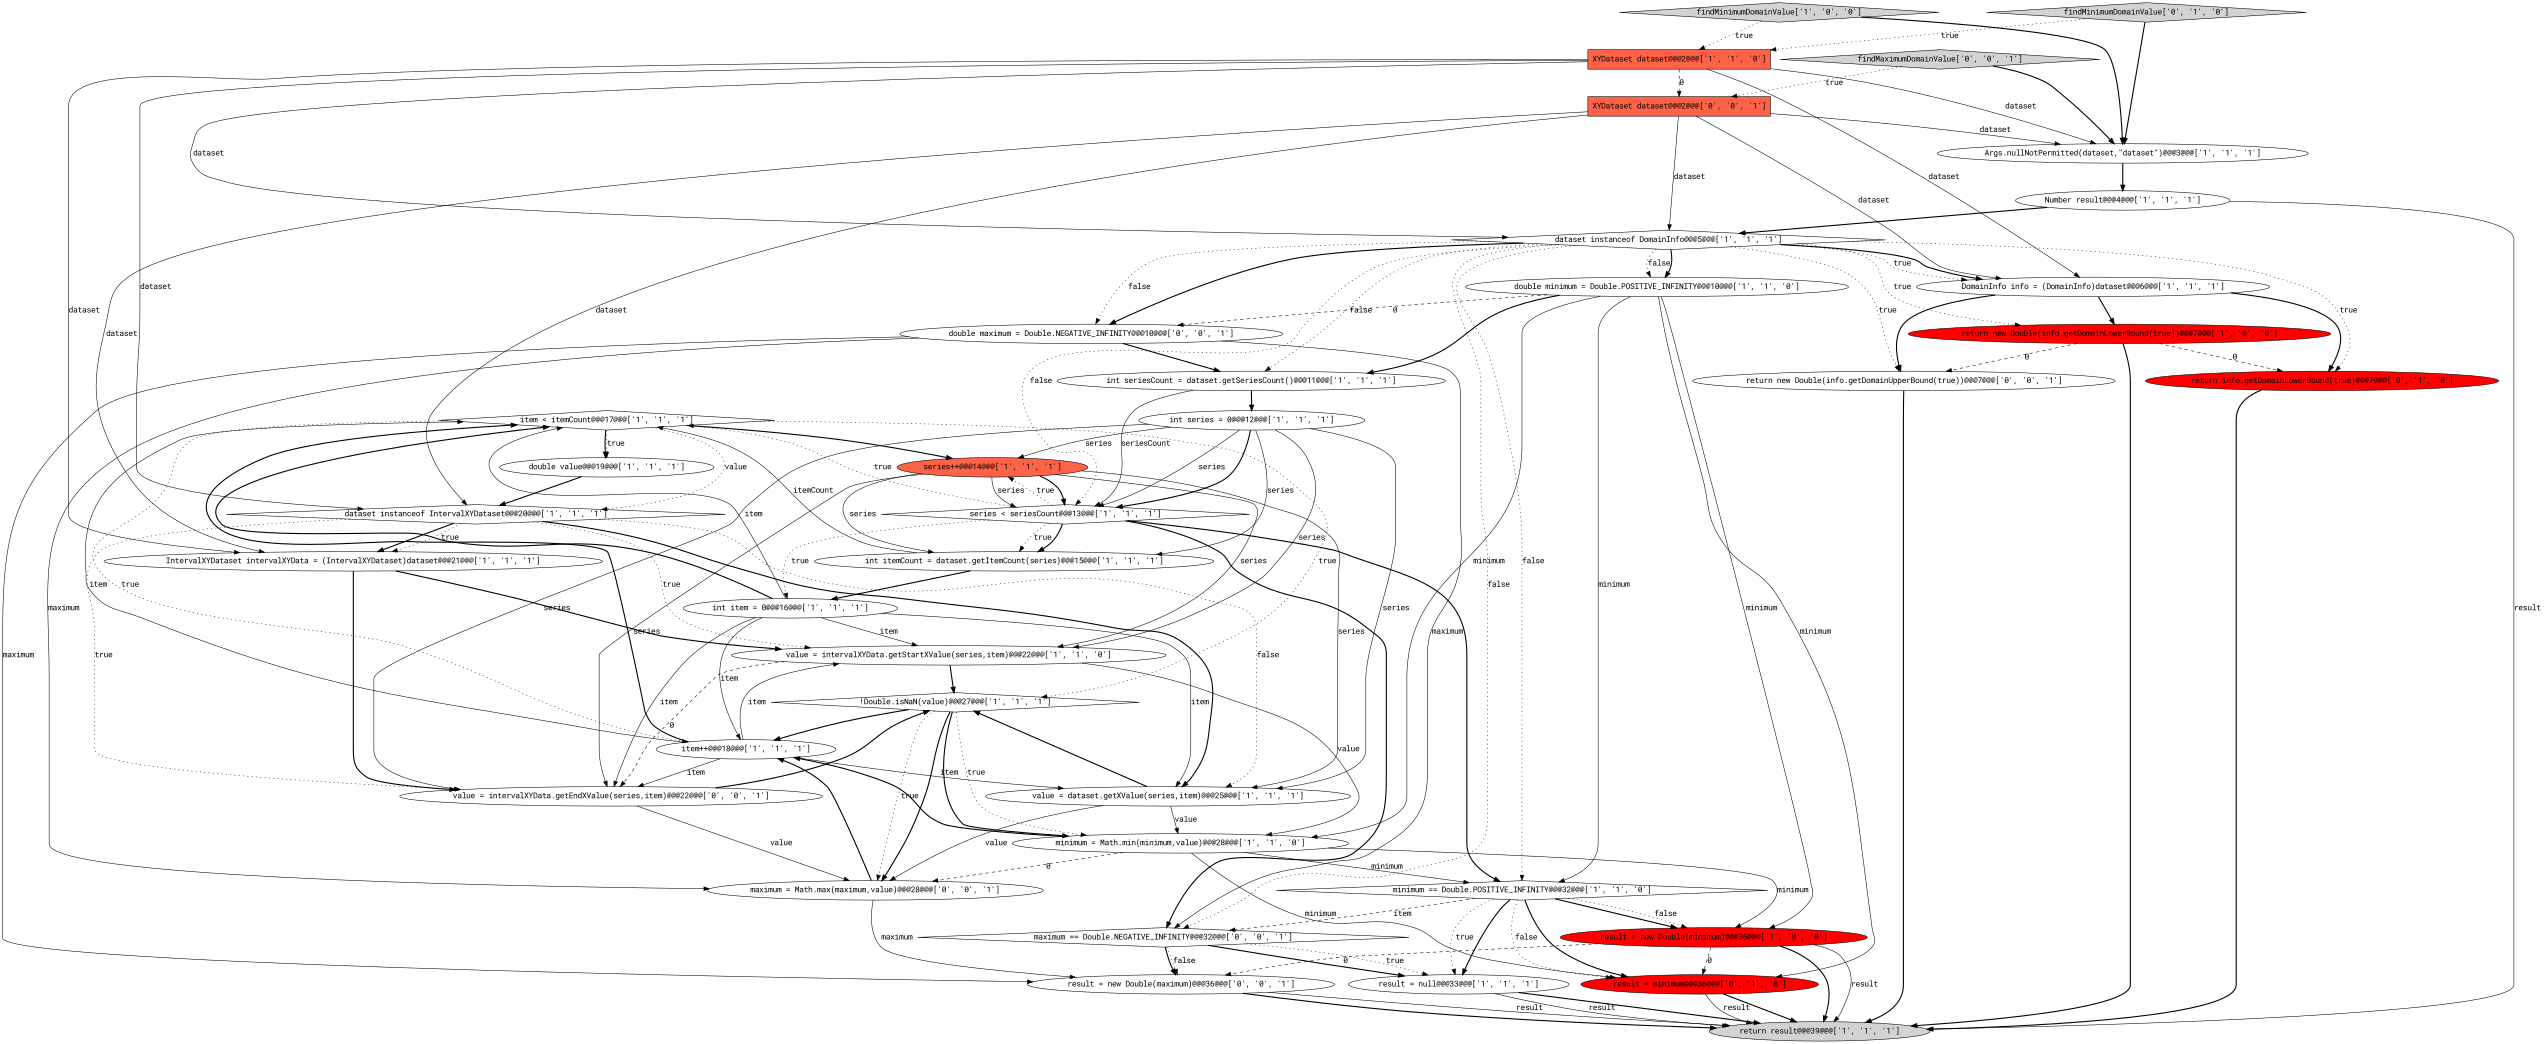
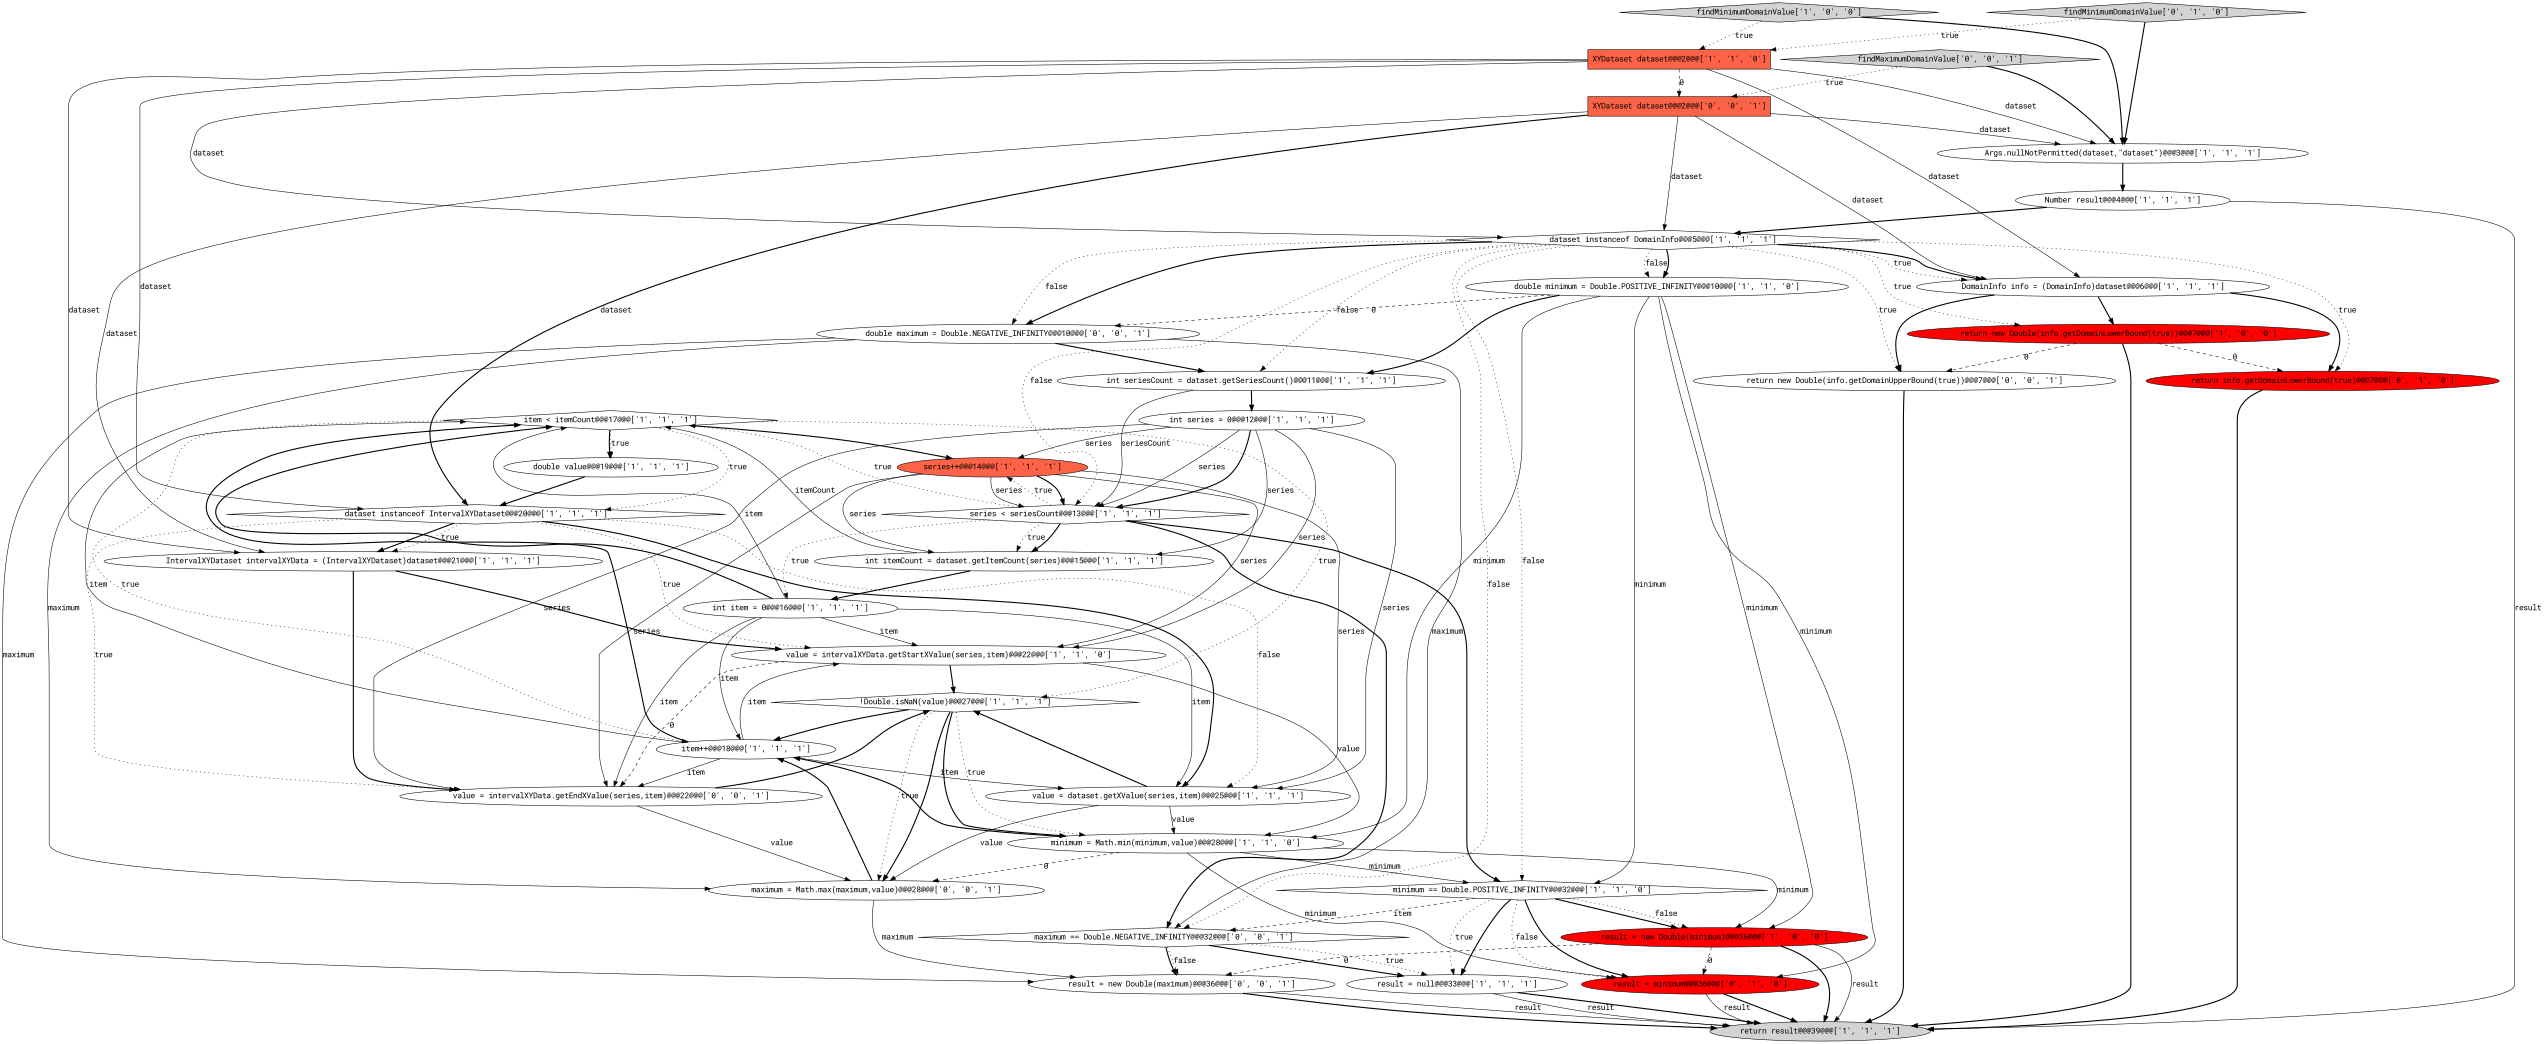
  digraph {
    fontname="Roboto Mono"
    node [fillcolor=white fontname="Roboto Mono" shape=ellipse style=filled]
    edge [fontname="Roboto Mono" style=solid]
    n1 [label="item < itemCount@@@17@@@['1', '1', '1']" shape=diamond]
    n2 [fillcolor=tomato label="series++@@@14@@@['1', '1', '1']"]
    n3 [label="item++@@@18@@@['1', '1', '1']"]
    n4 [label="!Double.isNaN(value)@@@27@@@['1', '1', '1']" shape=diamond]
    n5 [label="double value@@@19@@@['1', '1', '1']"]
    n6 [label="dataset instanceof IntervalXYDataset@@@20@@@['1', '1', '1']" shape=diamond]
    n7 [label="series < seriesCount@@@13@@@['1', '1', '1']" shape=diamond]
    n8 [label="int itemCount = dataset.getItemCount(series)@@@15@@@['1', '1', '1']"]
    n9 [label="value = dataset.getXValue(series,item)@@@25@@@['1', '1', '1']"]
    n10 [label="value = intervalXYData.getEndXValue(series,item)@@@22@@@['0', '0', '1']"]
    n11 [label="value = intervalXYData.getStartXValue(series,item)@@@22@@@['1', '1', '0']"]
    n12 [label="minimum = Math.min(minimum,value)@@@28@@@['1', '1', '0']"]
    n13 [label="maximum = Math.max(maximum,value)@@@28@@@['0', '0', '1']"]
    n14 [label="IntervalXYDataset intervalXYData = (IntervalXYDataset)dataset@@@21@@@['1', '1', '1']"]
    n15 [label="int seriesCount = dataset.getSeriesCount()@@@11@@@['1', '1', '1']"]
    n16 [label="int series = 0@@@12@@@['1', '1', '1']"]
    n17 [label="int item = 0@@@16@@@['1', '1', '1']"]
    n18 [label="minimum == Double.POSITIVE_INFINITY@@@32@@@['1', '1', '0']" shape=diamond]
    n19 [label="maximum == Double.NEGATIVE_INFINITY@@@32@@@['0', '0', '1']" shape=diamond]
    n20 [fillcolor=red label="result = minimum@@@36@@@['0', '1', '0']"]
    n21 [fillcolor=red label="result = new Double(minimum)@@@36@@@['1', '0', '0']"]
    n22 [label="result = new Double(maximum)@@@36@@@['0', '0', '1']"]
    n23 [label="return new Double(info.getDomainUpperBound(true))@@@7@@@['0', '0', '1']"]
    n24 [fillcolor=lightgray label="return result@@@39@@@['1', '1', '1']"]
    n25 [label="result = null@@@33@@@['1', '1', '1']"]
    n26 [fillcolor=lightgray label="findMinimumDomainValue['1', '0', '0']" shape=diamond]
    n27 [label="Args.nullNotPermitted(dataset,\"dataset\")@@@3@@@['1', '1', '1']"]
    n28 [fillcolor=tomato label="XYDataset dataset@@@2@@@['1', '1', '0']" shape=box]
    n29 [label="Number result@@@4@@@['1', '1', '1']"]
    n30 [fillcolor=tomato label="XYDataset dataset@@@2@@@['0', '0', '1']" shape=box]
    n31 [label="DomainInfo info = (DomainInfo)dataset@@@6@@@['1', '1', '1']"]
    n32 [label="dataset instanceof DomainInfo@@@5@@@['1', '1', '1']" shape=diamond]
    n33 [fillcolor=red label="return info.getDomainLowerBound(true)@@@7@@@['0', '1', '0']"]
    n34 [fillcolor=red label="return new Double(info.getDomainLowerBound(true))@@@7@@@['1', '0', '0']"]
    n35 [label="double maximum = Double.NEGATIVE_INFINITY@@@10@@@['0', '0', '1']"]
    n36 [label="double minimum = Double.POSITIVE_INFINITY@@@10@@@['1', '1', '0']"]
    n37 [fillcolor=lightgray label="findMinimumDomainValue['0', '1', '0']" shape=diamond]
    n38 [fillcolor=lightgray label="findMaximumDomainValue['0', '0', '1']" shape=diamond]
    n1 -> n2 [style=bold]
    n1 -> n3 [label=true style=dotted]
    n1 -> n4 [label=true style=dotted]
    n1 -> n5 [style=bold]
    n1 -> n5 [label=true style=dotted]
-   n1 -> n6 [label=value style=dotted]
+   n1 -> n6 [label=true style=dotted]
    n2 -> n7 [style=bold]
    n2 -> n7 [label=series]
    n2 -> n8 [label=series]
    n2 -> n9 [label=series]
    n2 -> n10 [label=series]
    n2 -> n11 [label=series]
    n3 -> n1 [style=bold]
    n3 -> n1 [label=item]
    n3 -> n9 [label=item]
    n3 -> n10 [label=item]
    n3 -> n11 [label=item]
    n4 -> n3 [style=bold]
    n4 -> n12 [style=bold]
    n4 -> n12 [label=true style=dotted]
    n4 -> n13 [label=true style=dotted]
    n4 -> n13 [style=bold]
    n5 -> n6 [style=bold]
    n6 -> n9 [label=false style=dotted]
    n6 -> n9 [style=bold]
    n6 -> n10 [label=true style=dotted]
    n6 -> n11 [label=true style=dotted]
    n6 -> n14 [style=bold]
    n6 -> n14 [label=true style=dotted]
    n7 -> n1 [label=true style=dotted]
    n7 -> n2 [label=true style=dotted]
    n7 -> n8 [label=true style=dotted]
    n7 -> n8 [style=bold]
    n7 -> n17 [label=true style=dotted]
    n7 -> n18 [style=bold]
    n7 -> n19 [style=bold]
    n8 -> n1 [label=itemCount]
    n8 -> n17 [style=bold]
    n9 -> n4 [style=bold]
    n9 -> n12 [label=value]
    n9 -> n13 [label=value]
    n10 -> n4 [style=bold]
    n10 -> n13 [label=value]
    n11 -> n4 [style=bold]
    n11 -> n10 [label=0 style=dashed]
    n11 -> n12 [label=value]
    n12 -> n3 [style=bold]
    n12 -> n13 [label=0 style=dashed]
    n12 -> n18 [label=minimum]
    n12 -> n20 [label=minimum]
    n12 -> n21 [label=minimum]
    n13 -> n3 [style=bold]
    n13 -> n22 [label=maximum]
    n14 -> n10 [style=bold]
    n14 -> n11 [style=bold]
    n15 -> n7 [label=seriesCount]
    n15 -> n16 [style=bold]
    n16 -> n2 [label=series]
    n16 -> n7 [label=series]
    n16 -> n7 [style=bold]
    n16 -> n8 [label=series]
    n16 -> n9 [label=series]
    n16 -> n10 [label=series]
    n16 -> n11 [label=series]
    n17 -> n1 [label=item]
    n17 -> n1 [style=bold]
    n17 -> n3 [label=item]
    n17 -> n9 [label=item]
    n17 -> n10 [label=item]
    n17 -> n11 [label=item]
    n18 -> n19 [label=item style=dashed]
    n18 -> n20 [label=false style=dotted]
    n18 -> n20 [style=bold]
    n18 -> n21 [style=bold]
    n18 -> n21 [label=false style=dotted]
    n18 -> n25 [style=bold]
    n18 -> n25 [label=true style=dotted]
    n19 -> n22 [style=bold]
    n19 -> n22 [label=false style=dotted]
    n19 -> n25 [style=bold]
    n19 -> n25 [label=true style=dotted]
    n20 -> n24 [style=bold]
    n20 -> n24 [label=result]
    n21 -> n20 [label=0 style=dashed]
    n21 -> n22 [label=0 style=dashed]
    n21 -> n24 [label=result]
    n21 -> n24 [style=bold]
    n22 -> n24 [label=result]
    n22 -> n24 [style=bold]
    n23 -> n24 [style=bold]
    n25 -> n24 [style=bold]
    n25 -> n24 [label=result]
    n26 -> n27 [style=bold]
    n26 -> n28 [label=true style=dotted]
    n27 -> n29 [style=bold]
    n28 -> n6 [label=dataset]
    n28 -> n14 [label=dataset]
    n28 -> n27 [label=dataset]
    n28 -> n30 [label=0 style=dashed]
    n28 -> n31 [label=dataset]
    n28 -> n32 [label=dataset]
    n29 -> n24 [label=result]
    n29 -> n32 [style=bold]
-   n30 -> n6 [label=dataset]
+   n30 -> n6 [label=dataset style=bold]
    n30 -> n14 [label=dataset]
    n30 -> n27 [label=dataset]
    n30 -> n31 [label=dataset]
    n30 -> n32 [label=dataset]
    n31 -> n23 [style=bold]
    n31 -> n33 [style=bold]
    n31 -> n34 [style=bold]
    n32 -> n7 [label=false style=dotted]
    n32 -> n15 [label=false style=dotted]
    n32 -> n18 [label=false style=dotted]
    n32 -> n19 [label=false style=dotted]
    n32 -> n23 [label=true style=dotted]
    n32 -> n31 [style=bold]
    n32 -> n31 [label=true style=dotted]
    n32 -> n33 [label=true style=dotted]
    n32 -> n34 [label=true style=dotted]
    n32 -> n35 [label=false style=dotted]
    n32 -> n35 [style=bold]
    n32 -> n36 [label=false style=dotted]
    n32 -> n36 [style=bold]
    n33 -> n24 [style=bold]
    n34 -> n23 [label=0 style=dashed]
    n34 -> n24 [style=bold]
    n34 -> n33 [label=0 style=dashed]
    n35 -> n13 [label=maximum]
    n35 -> n15 [style=bold]
    n35 -> n19 [label=maximum]
    n35 -> n22 [label=maximum]
    n36 -> n12 [label=minimum]
    n36 -> n15 [style=bold]
    n36 -> n18 [label=minimum]
    n36 -> n20 [label=minimum]
    n36 -> n21 [label=minimum]
    n36 -> n35 [label=0 style=dashed]
    n37 -> n27 [style=bold]
    n37 -> n28 [label=true style=dotted]
    n38 -> n27 [style=bold]
    n38 -> n30 [label=true style=dotted]
  }
